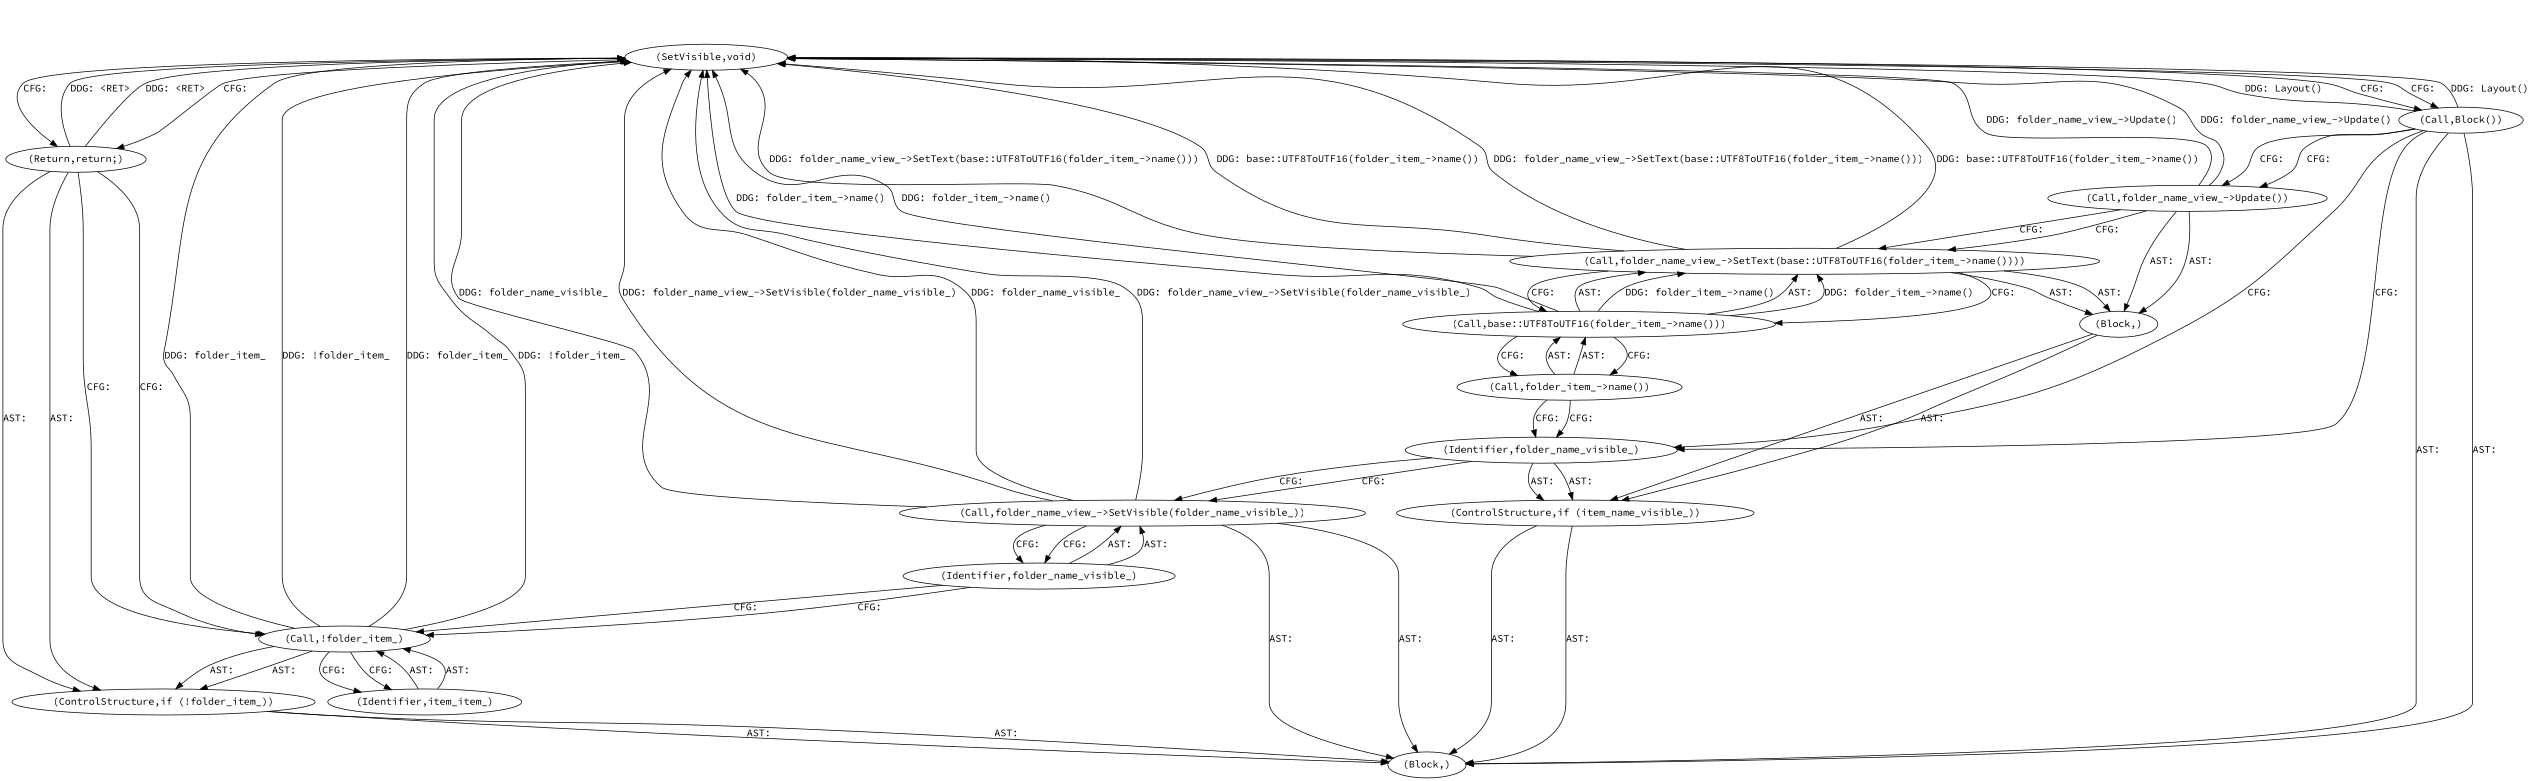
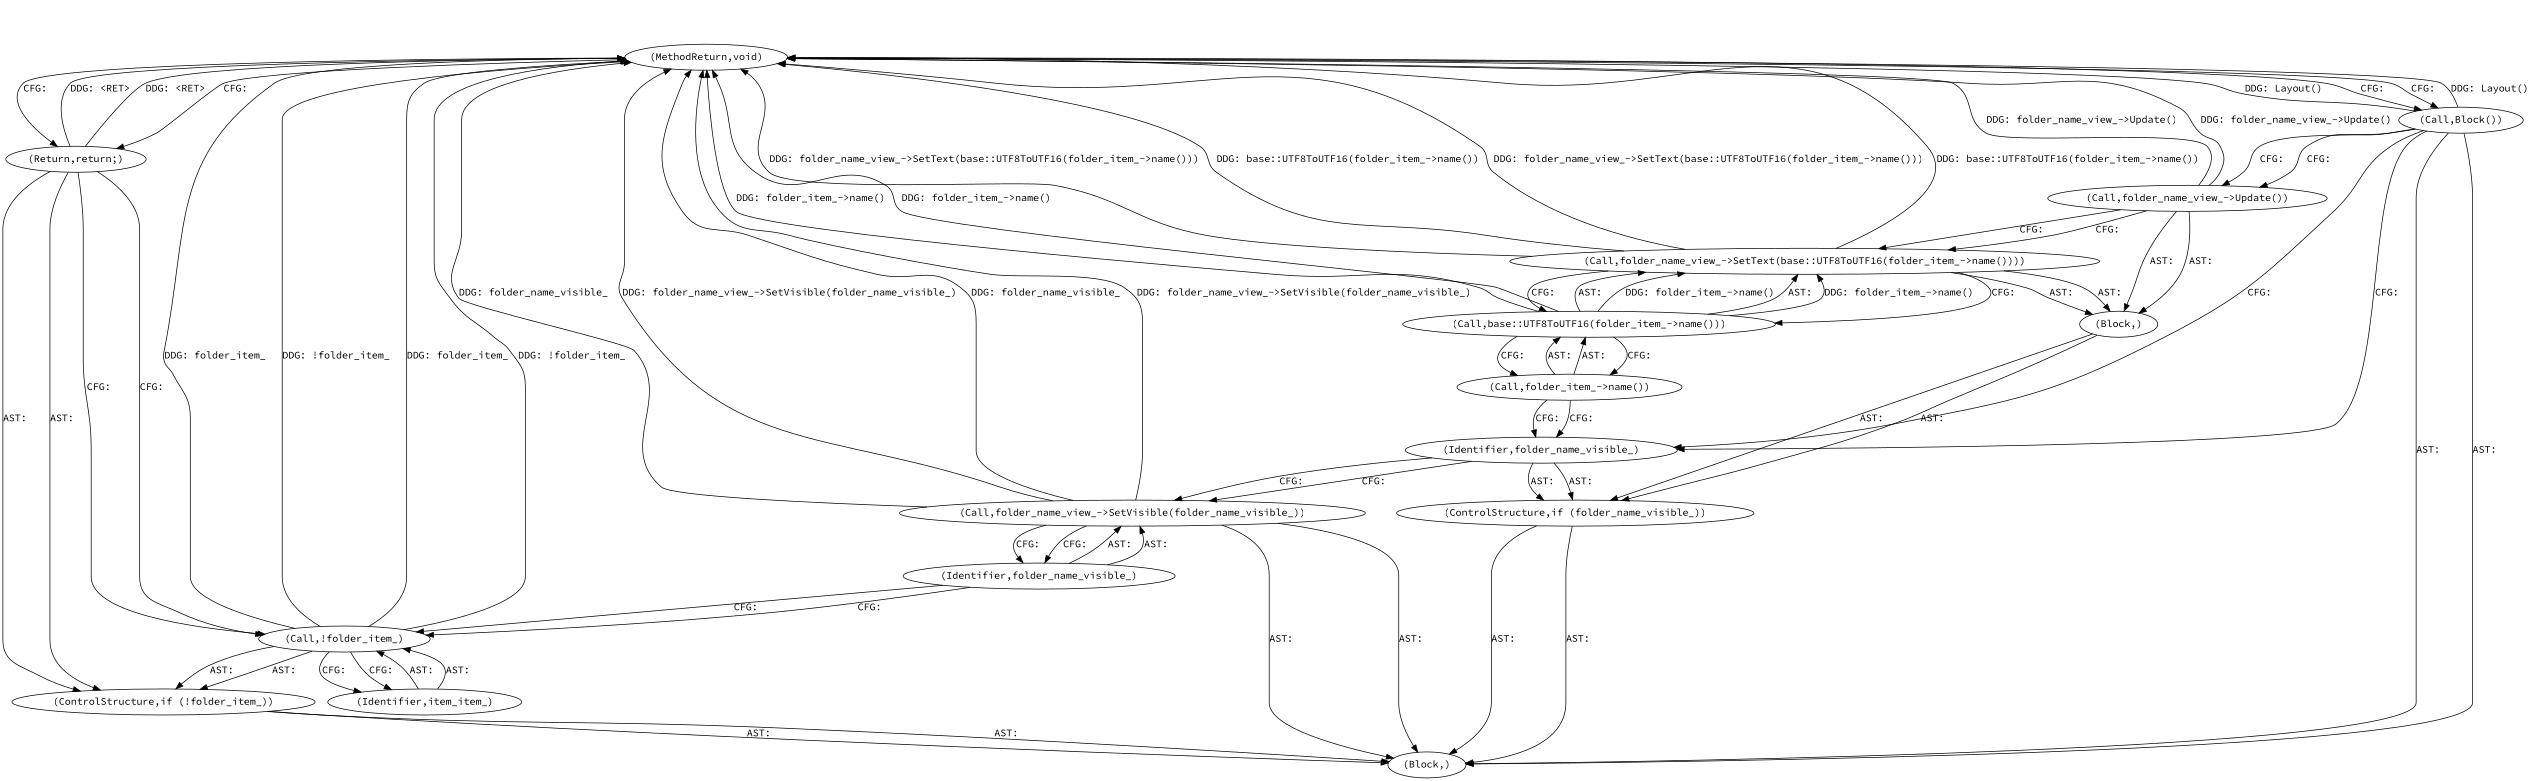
  digraph {
    fontname="Source Code Pro"
    node [fontname="Source Code Pro"]
    edge [fontname="Source Code Pro"]
-   n1 [label="(SetVisible,void)"]
+   n1 [label="(MethodReturn,void)"]
    n2 [label="(Call,Block())"]
    n3 [label="(Return,return;)"]
    n4 [label="(Block,)"]
    n5 [label="(Identifier,folder_name_visible_)"]
    n6 [label="(Call,folder_name_view_->Update())"]
    n7 [label="(ControlStructure,if (!folder_item_))"]
    n8 [label="(Call,!folder_item_)"]
    n9 [label="(Call,folder_name_view_->SetVisible(folder_name_visible_))"]
-   n10 [label="(ControlStructure,if (item_name_visible_))"]
+   n10 [label="(ControlStructure,if (folder_name_visible_))"]
    n11 [label="(Block,)"]
    n12 [label="(Call,folder_name_view_->SetText(base::UTF8ToUTF16(folder_item_->name())))"]
    n13 [label="(Identifier,item_item_)"]
    n14 [label="(Identifier,folder_name_visible_)"]
    n15 [label="(Call,base::UTF8ToUTF16(folder_item_->name()))"]
    n16 [label="(Call,folder_item_->name())"]
    n1 -> n2 [label="CFG: "]
    n1 -> n2 [label="CFG: "]
    n1 -> n3 [label="CFG: "]
    n1 -> n3 [label="CFG: "]
    n2 -> n1 [label="DDG: Layout()"]
    n2 -> n1 [label="DDG: Layout()"]
    n2 -> n4 [label="AST: "]
    n2 -> n4 [label="AST: "]
    n2 -> n5 [label="CFG: "]
    n2 -> n5 [label="CFG: "]
    n2 -> n6 [label="CFG: "]
    n2 -> n6 [label="CFG: "]
    n3 -> n1 [label="DDG: <RET>"]
    n3 -> n1 [label="DDG: <RET>"]
    n3 -> n7 [label="AST: "]
    n3 -> n7 [label="AST: "]
    n3 -> n8 [label="CFG: "]
    n3 -> n8 [label="CFG: "]
    n5 -> n9 [label="CFG: "]
    n5 -> n9 [label="CFG: "]
    n5 -> n10 [label="AST: "]
    n5 -> n10 [label="AST: "]
    n6 -> n1 [label="DDG: folder_name_view_->Update()"]
    n6 -> n1 [label="DDG: folder_name_view_->Update()"]
    n6 -> n11 [label="AST: "]
    n6 -> n11 [label="AST: "]
    n6 -> n12 [label="CFG: "]
    n6 -> n12 [label="CFG: "]
    n7 -> n4 [label="AST: "]
    n7 -> n4 [label="AST: "]
    n8 -> n1 [label="DDG: folder_item_"]
    n8 -> n1 [label="DDG: !folder_item_"]
    n8 -> n1 [label="DDG: folder_item_"]
    n8 -> n1 [label="DDG: !folder_item_"]
    n8 -> n7 [label="AST: "]
    n8 -> n7 [label="AST: "]
    n8 -> n13 [label="CFG: "]
    n8 -> n13 [label="CFG: "]
    n9 -> n1 [label="DDG: folder_name_visible_"]
    n9 -> n1 [label="DDG: folder_name_view_->SetVisible(folder_name_visible_)"]
    n9 -> n1 [label="DDG: folder_name_visible_"]
    n9 -> n1 [label="DDG: folder_name_view_->SetVisible(folder_name_visible_)"]
    n9 -> n4 [label="AST: "]
    n9 -> n4 [label="AST: "]
    n9 -> n14 [label="CFG: "]
    n9 -> n14 [label="CFG: "]
    n10 -> n4 [label="AST: "]
    n10 -> n4 [label="AST: "]
    n11 -> n10 [label="AST: "]
    n11 -> n10 [label="AST: "]
    n12 -> n1 [label="DDG: base::UTF8ToUTF16(folder_item_->name())"]
    n12 -> n1 [label="DDG: folder_name_view_->SetText(base::UTF8ToUTF16(folder_item_->name()))"]
    n12 -> n1 [label="DDG: base::UTF8ToUTF16(folder_item_->name())"]
    n12 -> n1 [label="DDG: folder_name_view_->SetText(base::UTF8ToUTF16(folder_item_->name()))"]
    n12 -> n11 [label="AST: "]
    n12 -> n11 [label="AST: "]
    n12 -> n15 [label="CFG: "]
    n12 -> n15 [label="CFG: "]
    n13 -> n8 [label="AST: "]
    n13 -> n8 [label="AST: "]
    n14 -> n8 [label="CFG: "]
    n14 -> n8 [label="CFG: "]
    n14 -> n9 [label="AST: "]
    n14 -> n9 [label="AST: "]
    n15 -> n1 [label="DDG: folder_item_->name()"]
    n15 -> n1 [label="DDG: folder_item_->name()"]
    n15 -> n12 [label="AST: "]
    n15 -> n12 [label="DDG: folder_item_->name()"]
    n15 -> n12 [label="AST: "]
    n15 -> n12 [label="DDG: folder_item_->name()"]
    n15 -> n16 [label="CFG: "]
    n15 -> n16 [label="CFG: "]
    n16 -> n5 [label="CFG: "]
    n16 -> n5 [label="CFG: "]
    n16 -> n15 [label="AST: "]
    n16 -> n15 [label="AST: "]
  }
